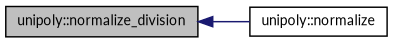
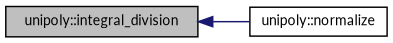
  digraph {
    rankdir=LR
    fontname=Lato
    node [color=black fontname=Lato fontsize=10 shape=record style=filled]
-   n1 [fillcolor=grey75 fontcolor=black height=0.2 label="unipoly::normalize_division" width=0.4]
+   n1 [fillcolor=grey75 fontcolor=black height=0.2 label="unipoly::integral_division" width=0.4]
    n2 [fillcolor=white height=0.2 label="unipoly::normalize" width=0.4]
    n1 -> n2 [color=midnightblue dir=back fontname=Lato fontsize=10 labelfontname=Helvetica labelfontsize=10 style=solid]
  }
